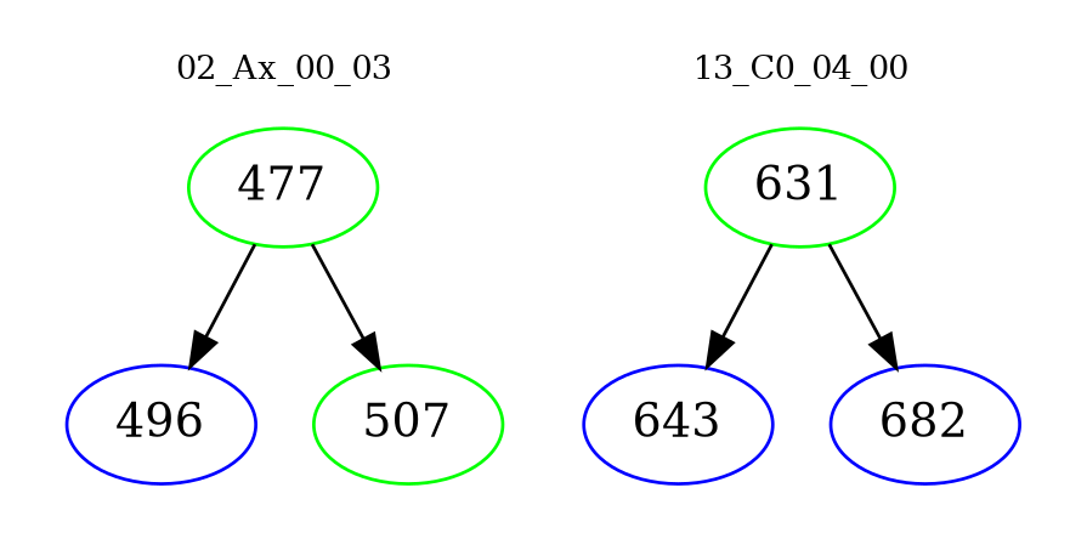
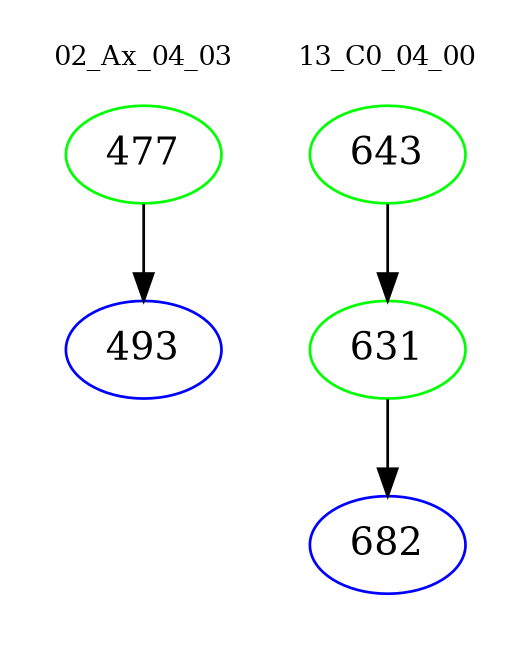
  digraph {
    node [color=green]
    edge [color=black]
    n1 [label=477]
-   n2 [color=blue label=496]
-   n3 [label=507]
+   n2 [color=blue label=493]
    n4 [label=631]
-   n5 [color=blue label=643]
+   n5 [label=643]
    n6 [color=blue label=682]
    subgraph cluster_1 {
      color=white
      fontsize=10
-     label="02_Ax_00_03"
+     label="02_Ax_04_03"
      n1
      n2
-     n3
    }
    subgraph cluster_2 {
      color=white
      fontsize=10
      label="13_C0_04_00"
      n4
      n5
      n6
    }
    n1 -> n2
-   n1 -> n3
-   n4 -> n5
+   n5 -> n4
    n4 -> n6
  }
